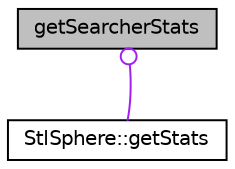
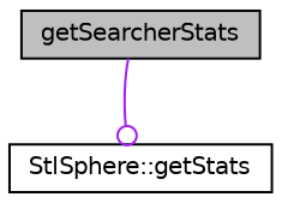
  digraph {
    rankdir=TB
    node [color=black fontname=Helvetica fontsize=10 shape=record style=filled]
    n1 [fillcolor=grey75 fontcolor=black height=0.2 label=getSearcherStats width=0.4]
    n2 [fillcolor=white height=0.2 label="StlSphere::getStats" width=0.4]
-   n2 -> n1 [color=purple fontname=Helvetica fontsize=10 labelfontname=Helvetica labelfontsize=10 style=solid arrowhead=odot]
+   n1 -> n2 [color=purple fontname=Helvetica fontsize=10 labelfontname=Helvetica labelfontsize=10 style=solid arrowhead=odot]
  }
